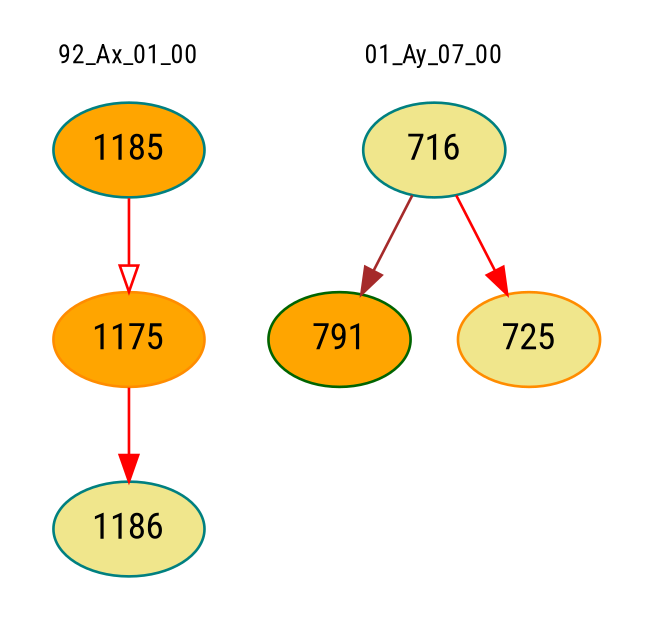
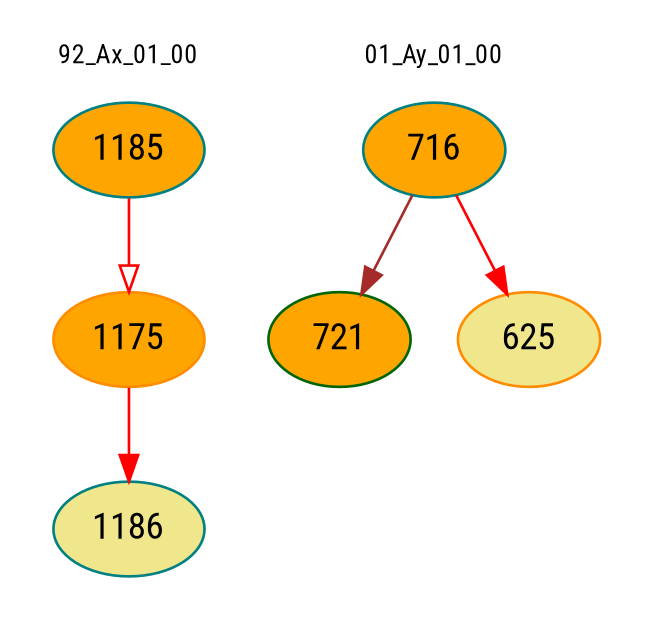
  digraph {
    fontname="Roboto Condensed"
    node [color=teal fillcolor=orange fontname="Roboto Condensed" style=filled]
    edge [arrowhead=normal color=red fontname="Roboto Condensed"]
    n1 [label=1185]
    n2 [color=darkorange label=1175]
    n3 [fillcolor=khaki label=1186]
-   n4 [color=darkgreen label=791]
-   n5 [fillcolor=khaki label=716]
-   n6 [color=darkorange fillcolor=khaki label=725]
+   n4 [color=darkgreen label=721]
+   n5 [label=716]
+   n6 [color=darkorange fillcolor=khaki label=625]
    subgraph cluster_1 {
      color=white
      fontsize=10
      label="92_Ax_01_00"
      n1
      n2
      n3
    }
    subgraph cluster_2 {
      color=white
      fontsize=10
-     label="01_Ay_07_00"
+     label="01_Ay_01_00"
      n4
      n5
      n6
    }
    n1 -> n2 [arrowhead=onormal]
    n2 -> n3
    n5 -> n4 [color=brown]
    n5 -> n6
  }
